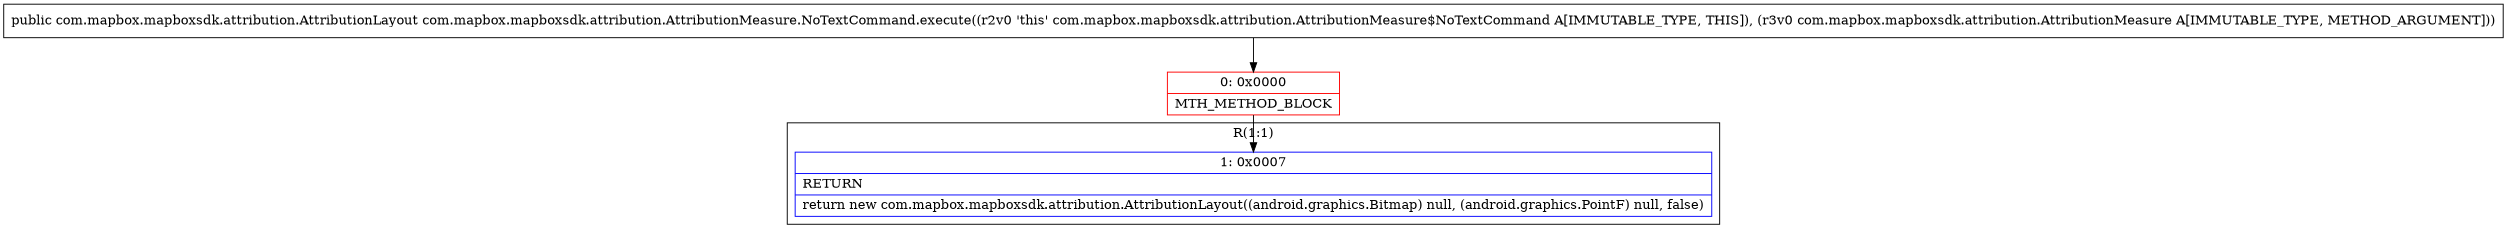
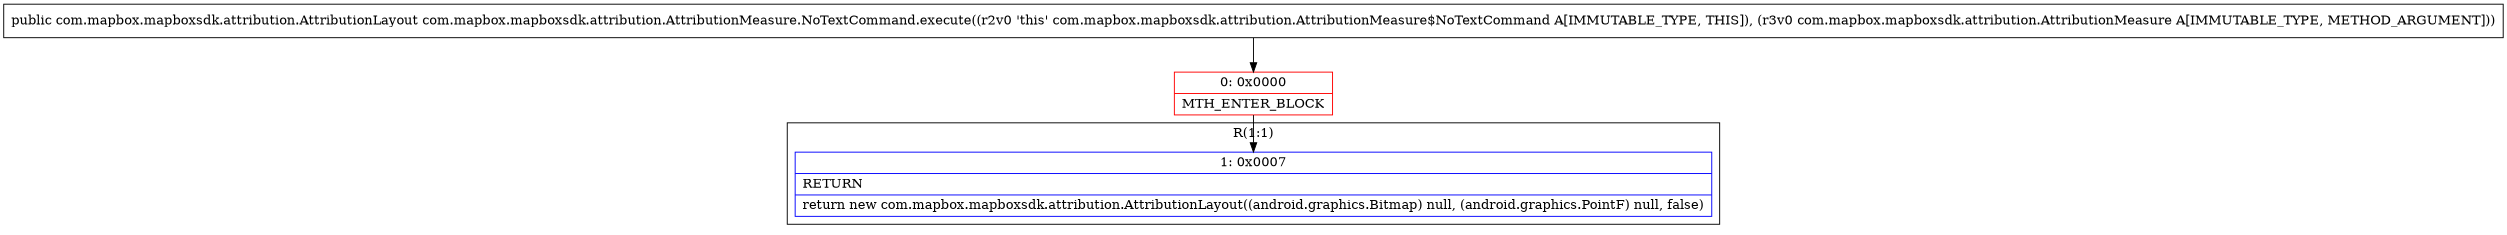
  digraph {
    node [shape=record]
    n1 [color=blue label="{1\:\ 0x0007|RETURN\l|return new com.mapbox.mapboxsdk.attribution.AttributionLayout((android.graphics.Bitmap) null, (android.graphics.PointF) null, false)\l}"]
-   n2 [color=red label="{0\:\ 0x0000|MTH_METHOD_BLOCK\l}"]
+   n2 [color=red label="{0\:\ 0x0000|MTH_ENTER_BLOCK\l}"]
    n3 [label="{public com.mapbox.mapboxsdk.attribution.AttributionLayout com.mapbox.mapboxsdk.attribution.AttributionMeasure.NoTextCommand.execute((r2v0 'this' com.mapbox.mapboxsdk.attribution.AttributionMeasure$NoTextCommand A[IMMUTABLE_TYPE, THIS]), (r3v0 com.mapbox.mapboxsdk.attribution.AttributionMeasure A[IMMUTABLE_TYPE, METHOD_ARGUMENT])) }"]
    subgraph cluster_1 {
      label="R(1:1)"
      n1
    }
    n2 -> n1
    n3 -> n2
  }
